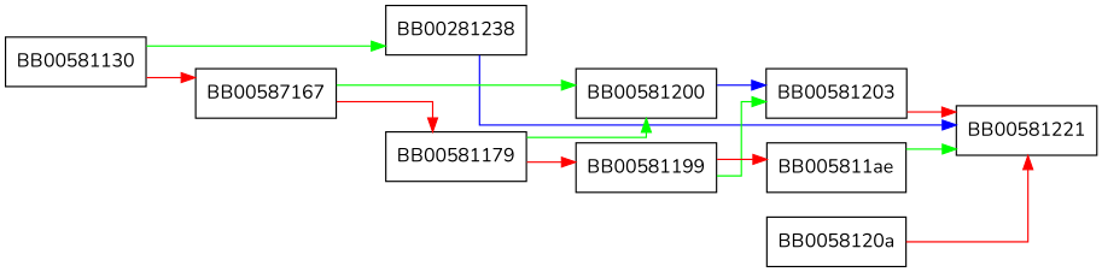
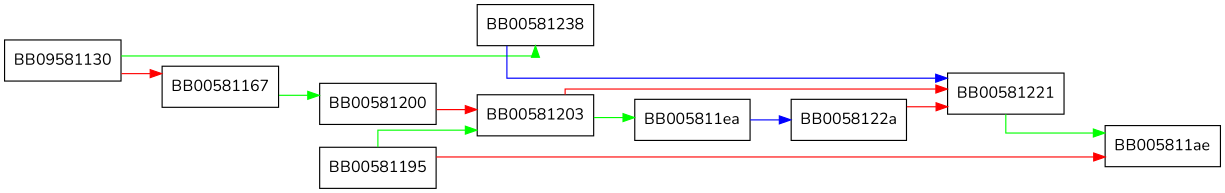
  digraph {
    fontname=Nunito
    rankdir=LR
    splines=ortho
    node [fontname=Nunito shape=box]
    edge [color=green fontname=Nunito]
-   BB00581130
-   BB00581238 [label=BB00281238]
-   BB00581167 [label=BB00587167]
+   BB00581130 [label=BB09581130]
+   BB00581238
+   BB00581167
    BB00581221
    BB00581200
-   BB00581179
    BB00581203
-   BB00581195 [label=BB00581199]
+   BB00581195
+   BB005811ea
    BB005811ae
-   BB0058120a
+   BB0058120a [label=BB0058122a]
    BB00581130 -> BB00581238
    BB00581130 -> BB00581167 [color=red]
    BB00581238 -> BB00581221 [color=blue]
    BB00581167 -> BB00581200
-   BB00581167 -> BB00581179 [color=red]
-   BB00581200 -> BB00581203 [color=blue]
-   BB00581179 -> BB00581200
-   BB00581179 -> BB00581195 [color=red]
+   BB00581200 -> BB00581203 [color=red]
    BB00581203 -> BB00581221 [color=red]
+   BB00581203 -> BB005811ea
    BB00581195 -> BB00581203
    BB00581195 -> BB005811ae [color=red]
-   BB005811ae -> BB00581221
+   BB005811ea -> BB0058120a [color=blue]
+   BB00581221 -> BB005811ae
    BB0058120a -> BB00581221 [color=red]
  }
